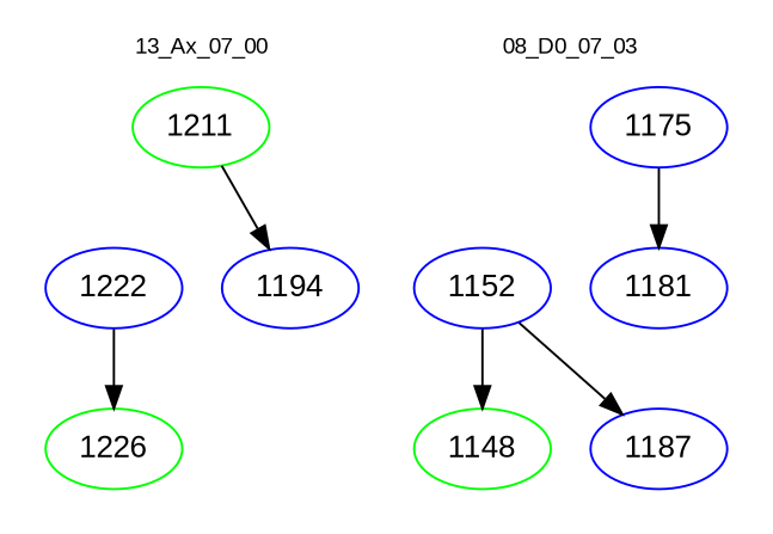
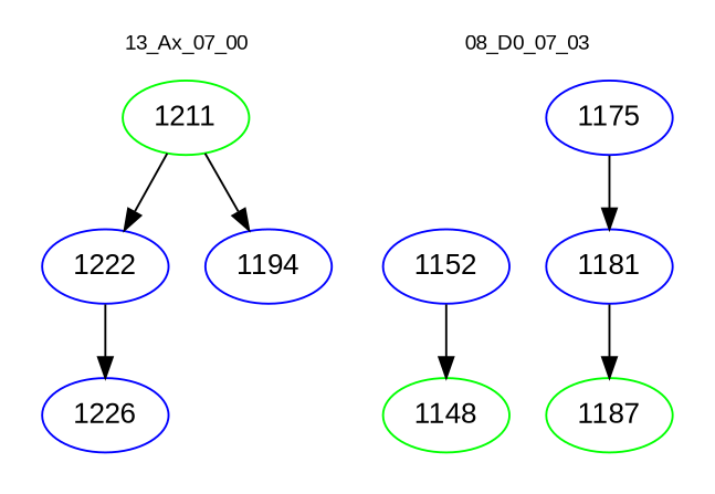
  digraph {
    fontname="Liberation Sans"
    node [color=blue fontname="Liberation Sans"]
    edge [color=black fontname="Liberation Sans"]
    n1 [color=green label=1211]
    n2 [label=1222]
    n3 [label=1194]
-   n4 [color=green label=1226]
+   n4 [label=1226]
    n5 [label=1175]
    n6 [label=1152]
    n7 [label=1181]
    n8 [color=green label=1148]
-   n9 [label=1187]
+   n9 [color=green label=1187]
    subgraph cluster_1 {
      color=white
      fontsize=10
      label="13_Ax_07_00"
      n1
      n2
      n3
      n4
    }
    subgraph cluster_2 {
      color=white
      fontsize=10
      label="08_D0_07_03"
      n5
      n6
      n7
      n8
      n9
    }
+   n1 -> n2
    n1 -> n3
    n2 -> n4
    n5 -> n7
    n6 -> n8
-   n6 -> n9
+   n7 -> n9
  }
